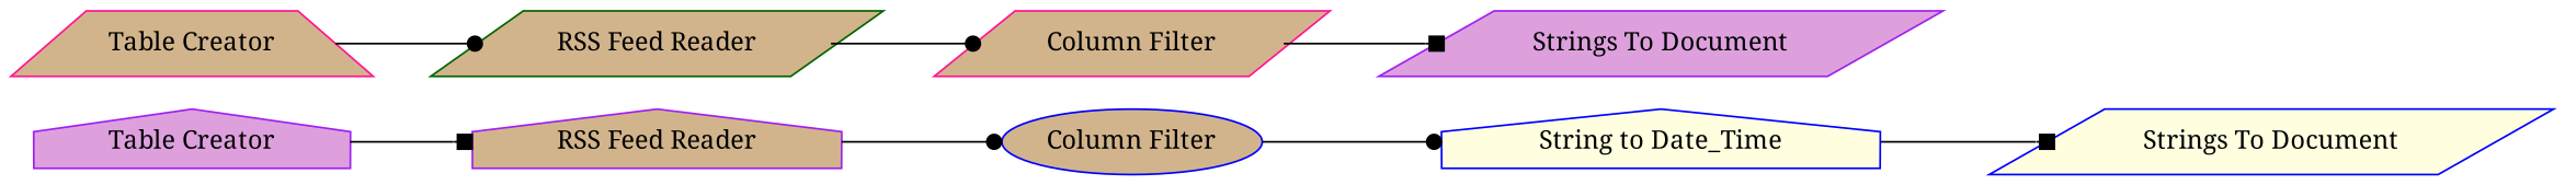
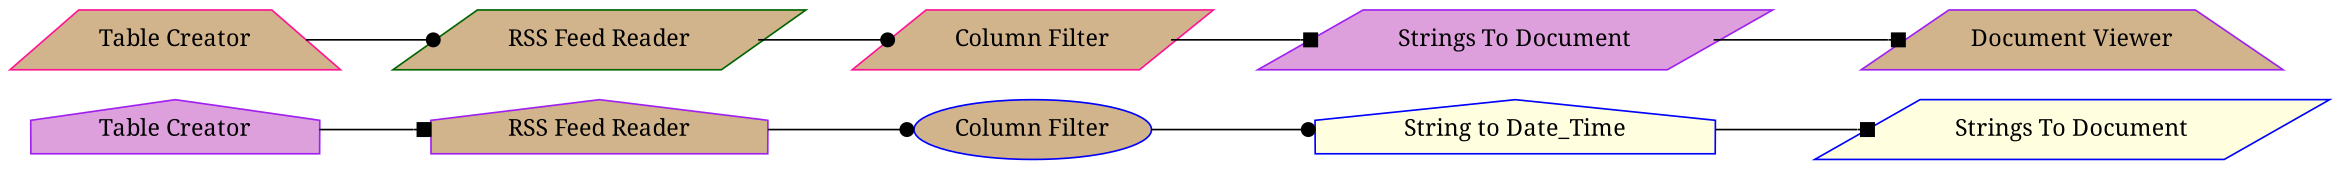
  digraph {
    rankdir=LR
    fontname="Noto Serif"
    node [style=filled fillcolor=tan color=purple shape=parallelogram fontname="Noto Serif"]
    edge [arrowhead=box fontname="Noto Serif"]
    n1 [label="Strings To Document" fillcolor=lightyellow color=blue]
    n2 [label="String to Date_Time" fillcolor=lightyellow color=blue shape=house]
    n3 [label="Strings To Document" fillcolor=plum]
+   n4 [label="Document Viewer" shape=trapezium]
    n5 [label="Table Creator" fillcolor=plum shape=house]
    n6 [label="RSS Feed Reader" shape=house]
    n7 [label="Column Filter" color=blue shape=ellipse]
    n8 [label="Column Filter" color=deeppink]
    n9 [label="RSS Feed Reader" color=darkgreen]
    n10 [label="Table Creator" color=deeppink shape=trapezium]
    n2 -> n1
+   n3 -> n4
    n5 -> n6
    n6 -> n7 [arrowhead=dot]
    n7 -> n2 [arrowhead=dot]
    n8 -> n3
    n9 -> n8 [arrowhead=dot]
    n10 -> n9 [arrowhead=dot]
  }
